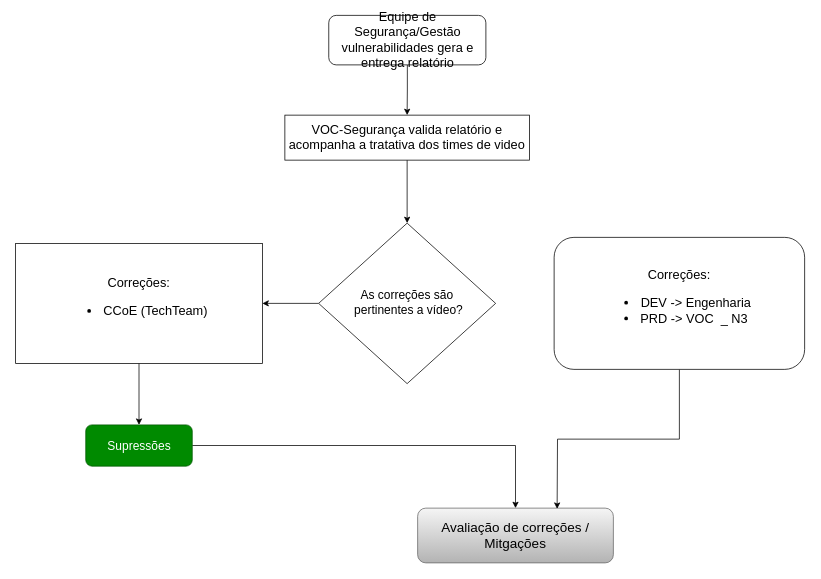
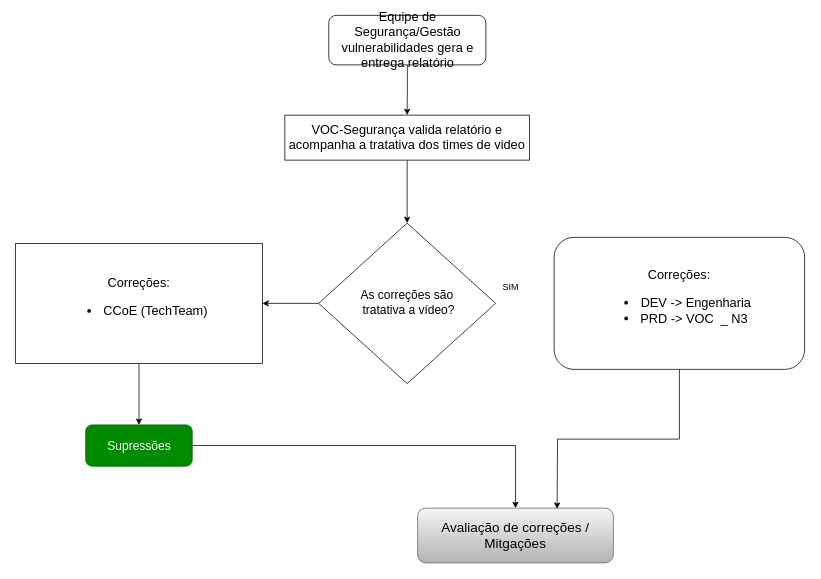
  <mxCell id="0" />
  <mxCell id="1" parent="0" />
  <mxCell id="2" value="" style="edgeStyle=orthogonalEdgeStyle;rounded=0;orthogonalLoop=1;jettySize=auto;html=1;" parent="1" source="3" target="12" edge="1"><mxGeometry relative="1" as="geometry"><mxPoint x="316" y="404" as="targetPoint" /></mxGeometry></mxCell>
- <mxCell id="3" value="&lt;div&gt;As correções são&lt;/div&gt;&lt;div&gt;&amp;nbsp;pertinentes a vídeo?&lt;/div&gt;" style="rhombus;whiteSpace=wrap;html=1;shadow=0;fontFamily=Helvetica;fontSize=16;align=center;strokeWidth=1;spacing=6;spacingTop=-4;" parent="1" vertex="1"><mxGeometry x="424" y="297" width="236" height="214" as="geometry" /></mxCell>
+ <mxCell id="3" value="&lt;div&gt;As correções são&lt;/div&gt;&lt;div&gt;&amp;nbsp;tratativa a vídeo?&lt;/div&gt;" style="rhombus;whiteSpace=wrap;html=1;shadow=0;fontFamily=Helvetica;fontSize=16;align=center;strokeWidth=1;spacing=6;spacingTop=-4;" parent="1" vertex="1"><mxGeometry x="424" y="297" width="236" height="214" as="geometry" /></mxCell>
  <mxCell id="4" value="" style="edgeStyle=orthogonalEdgeStyle;rounded=0;orthogonalLoop=1;jettySize=auto;html=1;entryX=0.5;entryY=0;entryDx=0;entryDy=0;" parent="1" source="5" target="10" edge="1"><mxGeometry relative="1" as="geometry" /></mxCell>
  <mxCell id="5" value="Equipe de Segurança/Gestão vulnerabilidades gera e entrega relatório" style="rounded=1;whiteSpace=wrap;html=1;fontSize=17;glass=0;strokeWidth=1;shadow=0;" parent="1" vertex="1"><mxGeometry x="437.5" y="20" width="209.5" height="66" as="geometry" /></mxCell>
  <mxCell id="6" value="" style="edgeStyle=orthogonalEdgeStyle;rounded=0;orthogonalLoop=1;jettySize=auto;html=1;" parent="1" source="7" target="8" edge="1"><mxGeometry relative="1" as="geometry" /></mxCell>
  <mxCell id="7" value="Supressões" style="rounded=1;whiteSpace=wrap;html=1;fontSize=16;glass=0;strokeWidth=1;shadow=0;fillColor=#008a00;fontColor=#ffffff;strokeColor=#005700;" parent="1" vertex="1"><mxGeometry x="113.5" y="566" width="142" height="55" as="geometry" /></mxCell>
  <mxCell id="8" value="Avaliação de correções / Mitgações" style="rounded=1;whiteSpace=wrap;html=1;fontSize=18;glass=0;strokeWidth=1;shadow=0;fillColor=#f5f5f5;gradientColor=#b3b3b3;strokeColor=#666666;" parent="1" vertex="1"><mxGeometry x="556" y="677" width="261" height="73" as="geometry" /></mxCell>
  <mxCell id="9" style="edgeStyle=orthogonalEdgeStyle;rounded=0;orthogonalLoop=1;jettySize=auto;html=1;exitX=0.5;exitY=1;exitDx=0;exitDy=0;" parent="1" source="10" target="3" edge="1"><mxGeometry relative="1" as="geometry"><mxPoint x="540" y="359" as="targetPoint" /></mxGeometry></mxCell>
  <mxCell id="10" value="VOC-Segurança valida relatório e acompanha a tratativa dos times de video" style="rounded=0;whiteSpace=wrap;html=1;fontSize=17;" parent="1" vertex="1"><mxGeometry x="379" y="153" width="326" height="60" as="geometry" /></mxCell>
  <mxCell id="11" value="" style="edgeStyle=orthogonalEdgeStyle;rounded=0;orthogonalLoop=1;jettySize=auto;html=1;" parent="1" source="12" target="7" edge="1"><mxGeometry relative="1" as="geometry" /></mxCell>
  <mxCell id="12" value="&lt;div style=&quot;font-size: 17px;&quot;&gt;Correções:&lt;/div&gt;&lt;ul style=&quot;font-size: 17px;&quot;&gt;&lt;li style=&quot;font-size: 17px;&quot;&gt;&amp;nbsp;CCoE (TechTeam)&lt;/li&gt;&lt;/ul&gt;" style="whiteSpace=wrap;html=1;fontSize=16;rounded=0;" parent="1" vertex="1"><mxGeometry x="20" y="324" width="329" height="160" as="geometry" /></mxCell>
  <mxCell id="13" value="" style="edgeStyle=orthogonalEdgeStyle;rounded=0;orthogonalLoop=1;jettySize=auto;html=1;" parent="1" source="14" edge="1"><mxGeometry relative="1" as="geometry"><mxPoint x="742" y="678" as="targetPoint" /></mxGeometry></mxCell>
  <mxCell id="14" value="&lt;div style=&quot;font-size: 17px;&quot;&gt;Correções:&lt;/div&gt;&lt;ul style=&quot;font-size: 17px;&quot;&gt;&lt;li style=&quot;font-size: 17px;&quot;&gt;&amp;nbsp;DEV -&amp;gt; Engenharia&lt;/li&gt;&lt;li style=&quot;font-size: 17px;&quot;&gt;PRD -&amp;gt; VOC&amp;nbsp; _ N3&lt;/li&gt;&lt;/ul&gt;" style="rounded=1;whiteSpace=wrap;html=1;fontSize=17;" parent="1" vertex="1"><mxGeometry x="738" y="316" width="334" height="176" as="geometry" /></mxCell>
+ <mxCell id="15" value="SIM" style="text;html=1;align=center;verticalAlign=middle;resizable=0;points=[];autosize=1;strokeColor=none;fillColor=none;" parent="1" vertex="1"><mxGeometry x="661" y="370" width="38" height="26" as="geometry" /></mxCell>
